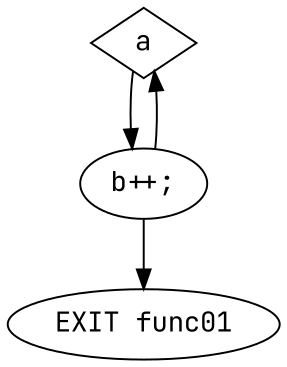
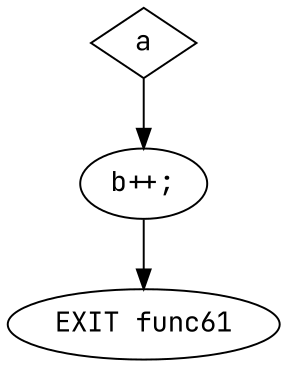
  digraph {
    fontname="JetBrains Mono"
    node [fontname="JetBrains Mono"]
    edge [fontname="JetBrains Mono"]
    n1 [label=a shape=diamond]
    n2 [label="b++;"]
-   n3 [label="EXIT func01"]
+   n3 [label="EXIT func61"]
    n1 -> n2
-   n2 -> n1
    n2 -> n3
  }
